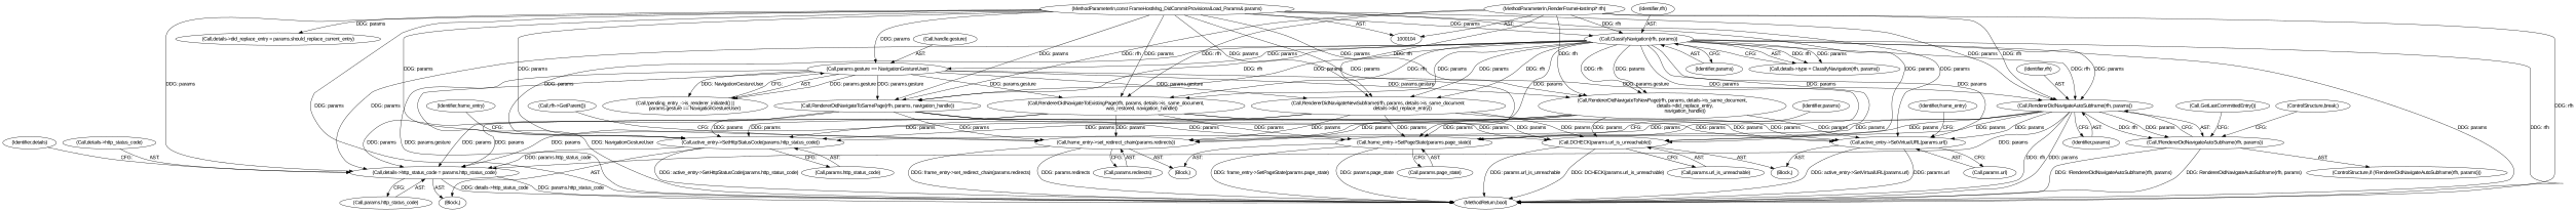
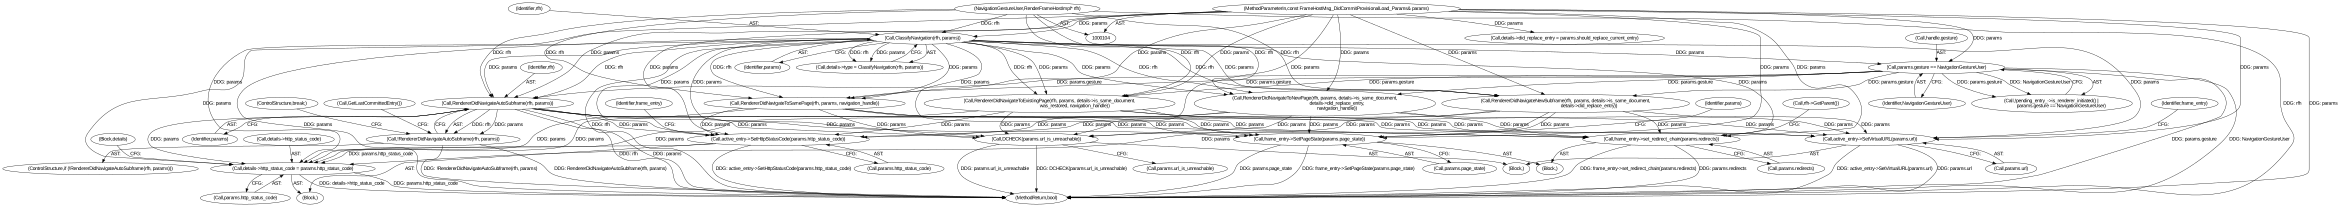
  digraph {
    fontname="Liberation Sans"
    node [fontname="Liberation Sans"]
    edge [fontname="Liberation Sans"]
    n1 [label="(Call,RendererDidNavigateAutoSubframe(rfh, params))"]
    n2 [label="(Call,!RendererDidNavigateAutoSubframe(rfh, params))"]
    n3 [label="(Call,active_entry->SetHttpStatusCode(params.http_status_code))"]
    n4 [label="(Call,details->http_status_code = params.http_status_code)"]
    n5 [label="(Call,frame_entry->SetPageState(params.page_state))"]
    n6 [label="(Call,frame_entry->set_redirect_chain(params.redirects))"]
    n7 [label="(Call,DCHECK(params.url_is_unreachable))"]
    n8 [label="(Call,active_entry->SetVirtualURL(params.url))"]
    n9 [label="(MethodReturn,bool)"]
    n10 [label="(Identifier,params)"]
    n11 [label="(ControlStructure,if (!RendererDidNavigateAutoSubframe(rfh, params)))"]
    n12 [label="(Call,params.http_status_code)"]
    n13 [label="(Block,)"]
    n14 [label="(Call,params.http_status_code)"]
    n15 [label="(Block,)"]
    n16 [label="(Call,params.page_state)"]
    n17 [label="(Call,params.redirects)"]
    n18 [label="(Call,params.url_is_unreachable)"]
    n19 [label="(Block,)"]
    n20 [label="(Call,params.url)"]
    n21 [label="(Call,ClassifyNavigation(rfh, params))"]
    n22 [label="(Call,params.gesture == NavigationGestureUser)"]
    n23 [label="(Call,RendererDidNavigateToNewPage(rfh, params, details->is_same_document,\n                                   details->did_replace_entry,\n                                   navigation_handle))"]
    n24 [label="(Call,RendererDidNavigateToSamePage(rfh, params, navigation_handle))"]
    n25 [label="(Identifier,params)"]
    n26 [label="(Call,details->type = ClassifyNavigation(rfh, params))"]
    n27 [label="(Call,RendererDidNavigateToExistingPage(rfh, params, details->is_same_document,\n                                        was_restored, navigation_handle))"]
    n28 [label="(Call,RendererDidNavigateNewSubframe(rfh, params, details->is_same_document,\n                                     details->did_replace_entry))"]
    n29 [label="(Call,!pending_entry_->is_renderer_initiated() ||\n               params.gesture == NavigationGestureUser)"]
-   n31 [label="(MethodParameterIn,RenderFrameHostImpl* rfh)"]
+   n30 [label="(Identifier,NavigationGestureUser)"]
+   n31 [label="(NavigationGestureUser,RenderFrameHostImpl* rfh)"]
    1000104
    n33 [label="(MethodParameterIn,const FrameHostMsg_DidCommitProvisionalLoad_Params& params)"]
    n34 [label="(Call,details->did_replace_entry = params.should_replace_current_entry)"]
    n35 [label="(Identifier,frame_entry)"]
    n36 [label="(Identifier,rfh)"]
    n37 [label="(Identifier,frame_entry)"]
    n38 [label="(Identifier,rfh)"]
    n39 [label="(Identifier,params)"]
    n40 [label="(Call,GetLastCommittedEntry())"]
-   n41 [label="(Identifier,details)"]
+   n41 [label="(Block,details)"]
    n42 [label="(ControlStructure,break;)"]
    n43 [label="(Call,details->http_status_code)"]
    n44 [label="(Call,handle.gesture)"]
    n45 [label="(Call,rfh->GetParent())"]
    n1 -> n2 [label="AST: "]
    n1 -> n2 [label="DDG: rfh"]
    n1 -> n2 [label="DDG: params"]
    n1 -> n3 [label="DDG: params"]
    n1 -> n4 [label="DDG: params"]
    n1 -> n5 [label="DDG: params"]
    n1 -> n6 [label="DDG: params"]
    n1 -> n7 [label="DDG: params"]
    n1 -> n8 [label="DDG: params"]
    n1 -> n9 [label="DDG: rfh"]
    n1 -> n9 [label="DDG: params"]
    n1 -> n10 [label="CFG: "]
    n2 -> n1 [label="CFG: "]
    n2 -> n9 [label="DDG: RendererDidNavigateAutoSubframe(rfh, params)"]
    n2 -> n9 [label="DDG: !RendererDidNavigateAutoSubframe(rfh, params)"]
    n2 -> n11 [label="AST: "]
    n3 -> n4 [label="DDG: params.http_status_code"]
    n3 -> n9 [label="DDG: active_entry->SetHttpStatusCode(params.http_status_code)"]
    n3 -> n12 [label="CFG: "]
    n3 -> n13 [label="AST: "]
    n4 -> n9 [label="DDG: params.http_status_code"]
    n4 -> n9 [label="DDG: details->http_status_code"]
    n4 -> n13 [label="AST: "]
    n4 -> n14 [label="CFG: "]
    n5 -> n9 [label="DDG: frame_entry->SetPageState(params.page_state)"]
    n5 -> n9 [label="DDG: params.page_state"]
    n5 -> n15 [label="AST: "]
    n5 -> n16 [label="CFG: "]
    n6 -> n9 [label="DDG: frame_entry->set_redirect_chain(params.redirects)"]
    n6 -> n9 [label="DDG: params.redirects"]
    n6 -> n15 [label="AST: "]
    n6 -> n17 [label="CFG: "]
    n7 -> n9 [label="DDG: params.url_is_unreachable"]
    n7 -> n9 [label="DDG: DCHECK(params.url_is_unreachable)"]
    n7 -> n18 [label="CFG: "]
    n7 -> n19 [label="AST: "]
    n8 -> n9 [label="DDG: params.url"]
    n8 -> n9 [label="DDG: active_entry->SetVirtualURL(params.url)"]
    n8 -> n19 [label="AST: "]
    n8 -> n20 [label="CFG: "]
    n10 -> n1 [label="AST: "]
    n12 -> n3 [label="AST: "]
    n14 -> n4 [label="AST: "]
    n16 -> n5 [label="AST: "]
    n17 -> n6 [label="AST: "]
-   n18 -> n7 [label="AST: "]
    n20 -> n8 [label="AST: "]
    n21 -> n1 [label="DDG: rfh"]
    n21 -> n1 [label="DDG: params"]
    n21 -> n3 [label="DDG: params"]
    n21 -> n4 [label="DDG: params"]
    n21 -> n5 [label="DDG: params"]
    n21 -> n6 [label="DDG: params"]
    n21 -> n7 [label="DDG: params"]
    n21 -> n8 [label="DDG: params"]
    n21 -> n9 [label="DDG: params"]
    n21 -> n9 [label="DDG: rfh"]
    n21 -> n22 [label="DDG: params"]
    n21 -> n23 [label="DDG: rfh"]
    n21 -> n23 [label="DDG: params"]
    n21 -> n24 [label="DDG: rfh"]
    n21 -> n24 [label="DDG: params"]
    n21 -> n25 [label="CFG: "]
    n21 -> n26 [label="AST: "]
    n21 -> n26 [label="DDG: rfh"]
    n21 -> n26 [label="DDG: params"]
    n21 -> n27 [label="DDG: rfh"]
    n21 -> n27 [label="DDG: params"]
    n21 -> n28 [label="DDG: rfh"]
    n21 -> n28 [label="DDG: params"]
    n22 -> n1 [label="DDG: params.gesture"]
    n22 -> n9 [label="DDG: params.gesture"]
    n22 -> n9 [label="DDG: NavigationGestureUser"]
    n22 -> n23 [label="DDG: params.gesture"]
    n22 -> n24 [label="DDG: params.gesture"]
    n22 -> n27 [label="DDG: params.gesture"]
    n22 -> n28 [label="DDG: params.gesture"]
    n22 -> n29 [label="AST: "]
    n22 -> n29 [label="DDG: params.gesture"]
    n22 -> n29 [label="DDG: NavigationGestureUser"]
+   n22 -> n30 [label="CFG: "]
    n23 -> n3 [label="DDG: params"]
    n23 -> n4 [label="DDG: params"]
    n23 -> n5 [label="DDG: params"]
    n23 -> n6 [label="DDG: params"]
    n23 -> n7 [label="DDG: params"]
    n23 -> n8 [label="DDG: params"]
    n24 -> n3 [label="DDG: params"]
    n24 -> n4 [label="DDG: params"]
    n24 -> n5 [label="DDG: params"]
    n24 -> n6 [label="DDG: params"]
    n24 -> n7 [label="DDG: params"]
    n24 -> n8 [label="DDG: params"]
    n25 -> n21 [label="AST: "]
    n26 -> n21 [label="CFG: "]
    n27 -> n3 [label="DDG: params"]
    n27 -> n4 [label="DDG: params"]
    n27 -> n5 [label="DDG: params"]
    n27 -> n6 [label="DDG: params"]
    n27 -> n7 [label="DDG: params"]
    n27 -> n8 [label="DDG: params"]
    n28 -> n3 [label="DDG: params"]
    n28 -> n4 [label="DDG: params"]
    n28 -> n5 [label="DDG: params"]
    n28 -> n6 [label="DDG: params"]
    n28 -> n7 [label="DDG: params"]
    n28 -> n8 [label="DDG: params"]
    n29 -> n22 [label="CFG: "]
+   n30 -> n22 [label="AST: "]
    n31 -> n1 [label="DDG: rfh"]
    n31 -> n9 [label="DDG: rfh"]
    n31 -> n21 [label="DDG: rfh"]
    n31 -> n23 [label="DDG: rfh"]
    n31 -> n24 [label="DDG: rfh"]
    n31 -> n27 [label="DDG: rfh"]
    n31 -> n28 [label="DDG: rfh"]
    n31 -> 1000104 [label="AST: "]
    n33 -> n1 [label="DDG: params"]
    n33 -> n3 [label="DDG: params"]
    n33 -> n4 [label="DDG: params"]
    n33 -> n5 [label="DDG: params"]
    n33 -> n6 [label="DDG: params"]
    n33 -> n7 [label="DDG: params"]
    n33 -> n8 [label="DDG: params"]
    n33 -> n9 [label="DDG: params"]
    n33 -> n21 [label="DDG: params"]
    n33 -> n22 [label="DDG: params"]
    n33 -> n23 [label="DDG: params"]
    n33 -> n24 [label="DDG: params"]
    n33 -> n27 [label="DDG: params"]
    n33 -> n28 [label="DDG: params"]
    n33 -> 1000104 [label="AST: "]
    n33 -> n34 [label="DDG: params"]
    n35 -> n3 [label="CFG: "]
    n36 -> n1 [label="AST: "]
    n37 -> n8 [label="CFG: "]
    n38 -> n21 [label="AST: "]
    n39 -> n5 [label="CFG: "]
    n40 -> n2 [label="CFG: "]
    n41 -> n4 [label="CFG: "]
    n42 -> n2 [label="CFG: "]
    n43 -> n4 [label="AST: "]
    n44 -> n22 [label="AST: "]
    n45 -> n6 [label="CFG: "]
  }
